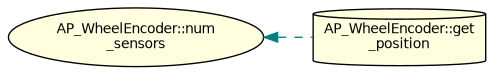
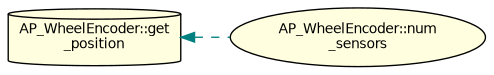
  digraph {
    rankdir=LR
    node [color=black fillcolor=lightyellow fontname=Helvetica fontsize=10 style=filled]
    n1 [fontcolor=black height=0.2 label="AP_WheelEncoder::get\l_position" shape=cylinder width=0.4]
    n2 [height=0.2 label="AP_WheelEncoder::num\l_sensors" shape=ellipse width=0.4]
-   n2 -> n1 [color=teal dir=back fontname=Helvetica fontsize=10 labelfontname=Helvetica labelfontsize=10 style=dashed]
+   n1 -> n2 [color=teal dir=back fontname=Helvetica fontsize=10 labelfontname=Helvetica labelfontsize=10 style=dashed]
  }
